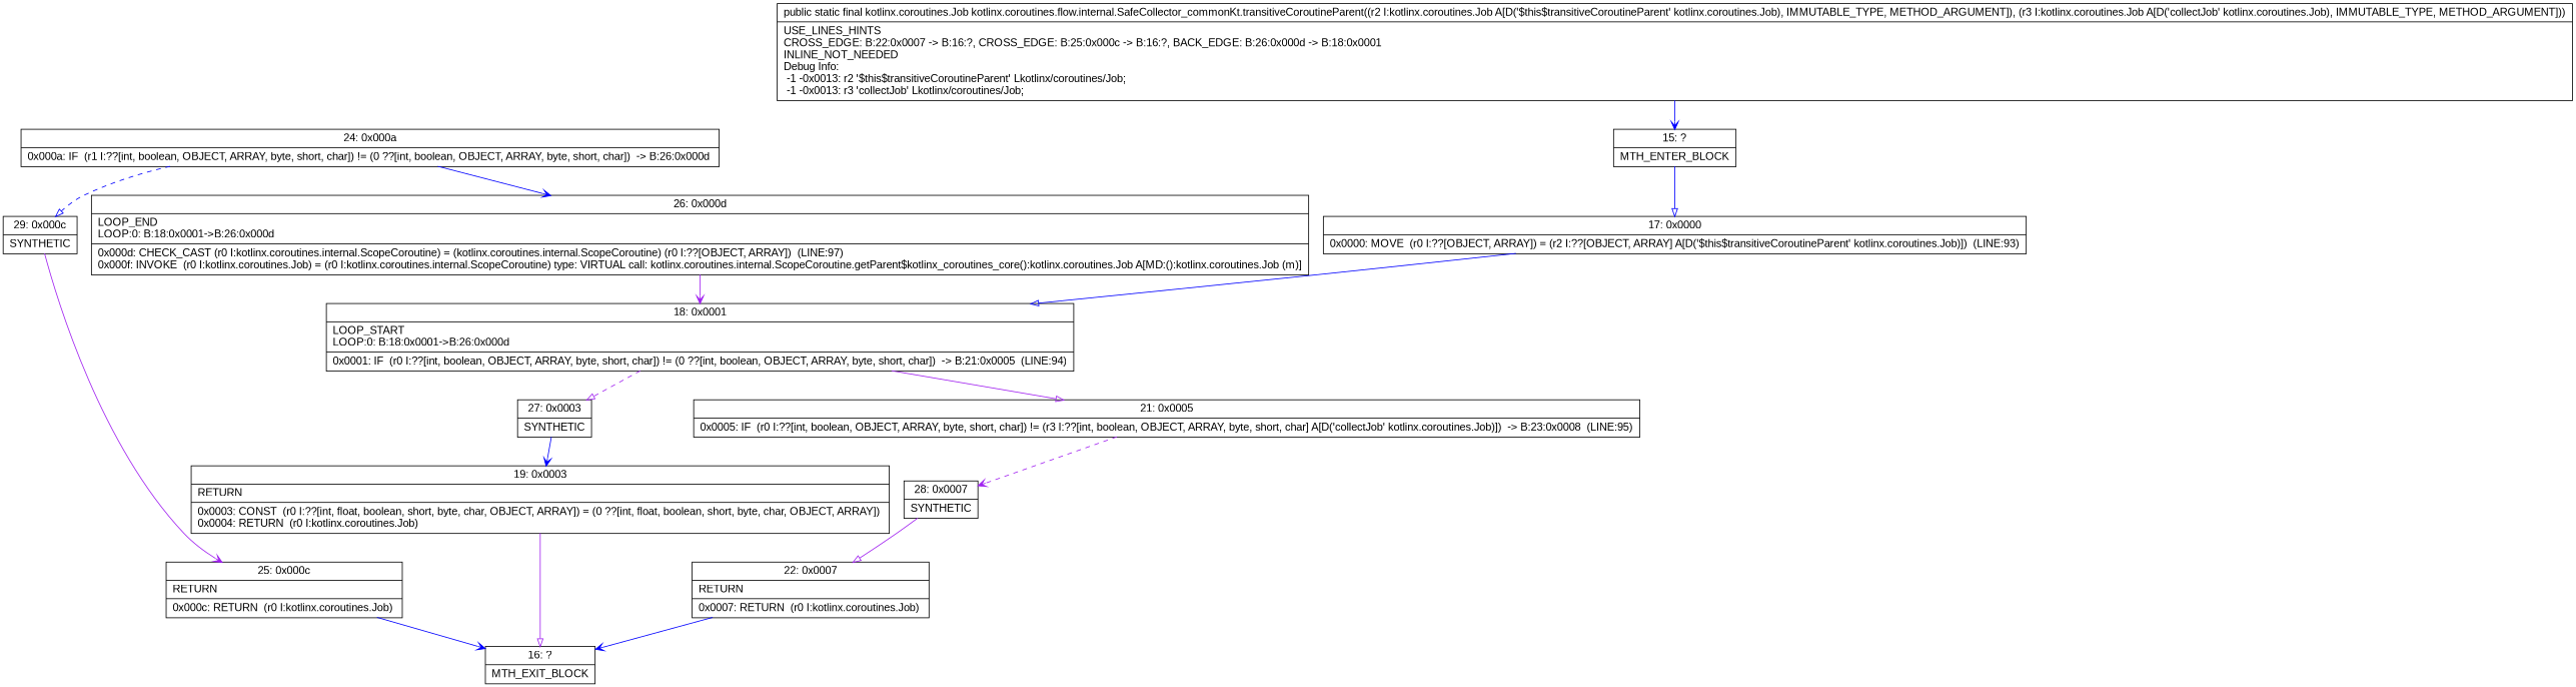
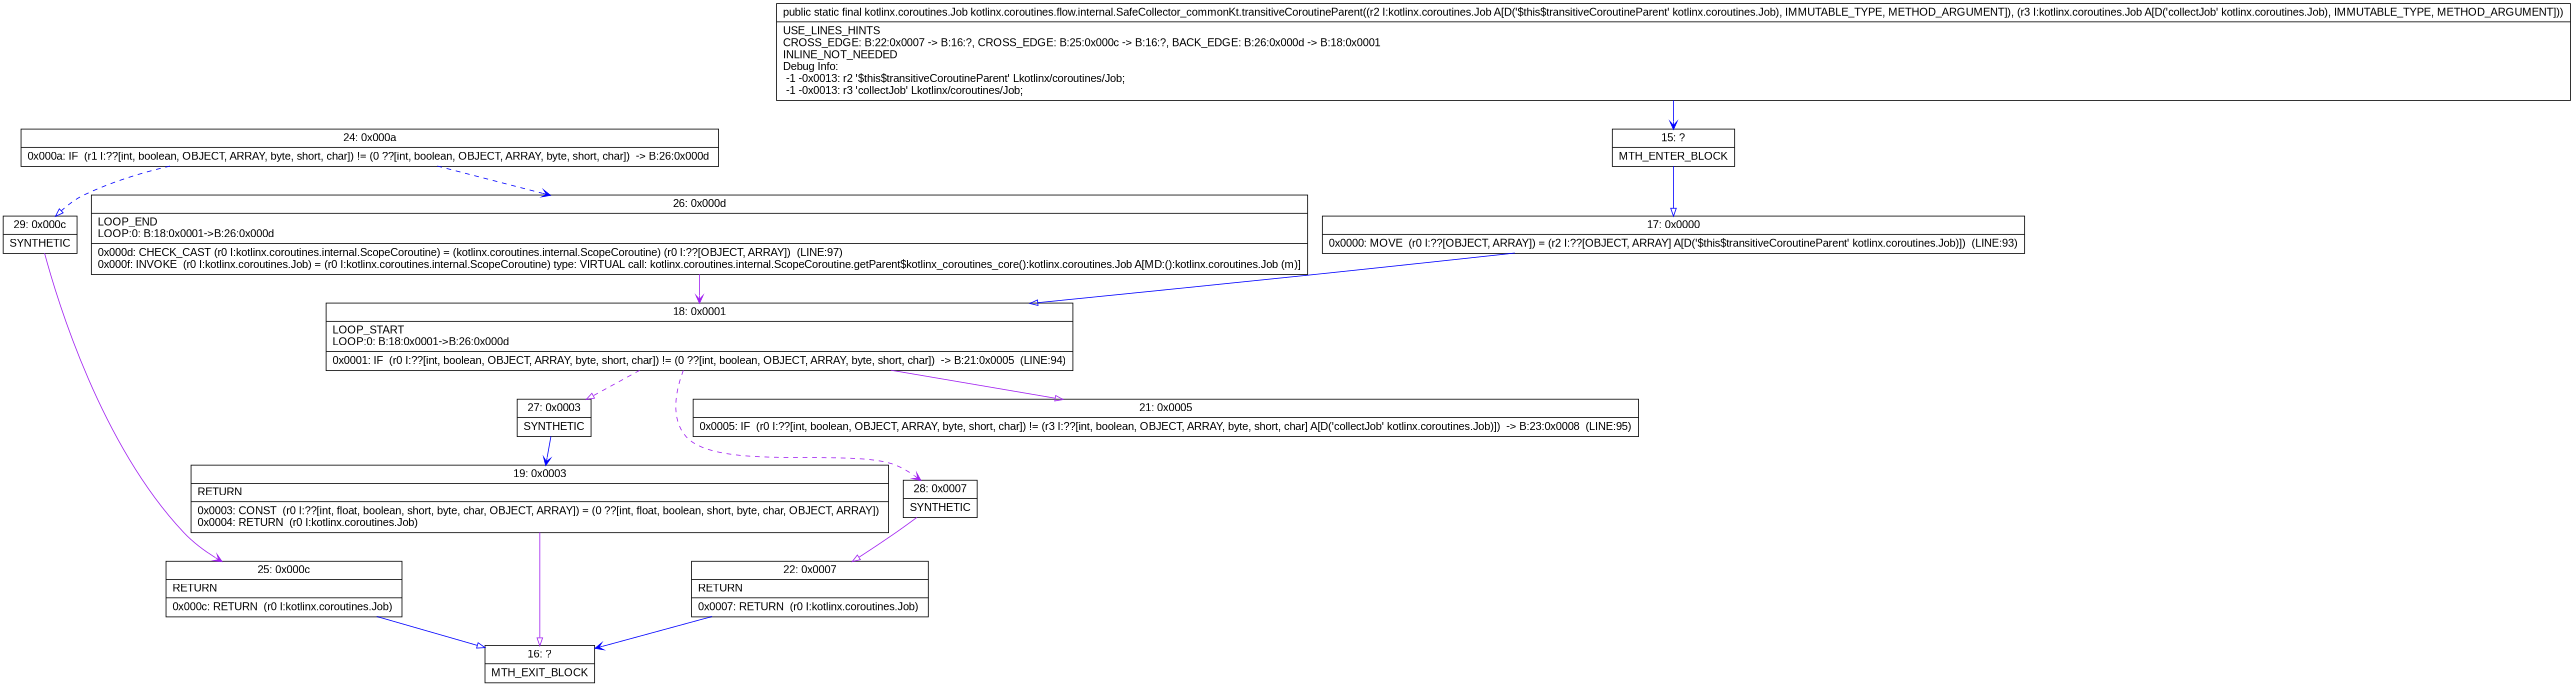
  digraph {
    fontname="Liberation Sans"
    node [fontname="Liberation Sans" shape=record]
    edge [arrowhead=vee color=blue fontname="Liberation Sans"]
    n1 [label="{15\:\ ?|MTH_ENTER_BLOCK\l}"]
    n2 [label="{17\:\ 0x0000|0x0000: MOVE  (r0 I:??[OBJECT, ARRAY]) = (r2 I:??[OBJECT, ARRAY] A[D('$this$transitiveCoroutineParent' kotlinx.coroutines.Job)])  (LINE:93)\l}"]
    n3 [label="{18\:\ 0x0001|LOOP_START\lLOOP:0: B:18:0x0001\-\>B:26:0x000d\l|0x0001: IF  (r0 I:??[int, boolean, OBJECT, ARRAY, byte, short, char]) != (0 ??[int, boolean, OBJECT, ARRAY, byte, short, char])  \-\> B:21:0x0005  (LINE:94)\l}"]
    n4 [label="{21\:\ 0x0005|0x0005: IF  (r0 I:??[int, boolean, OBJECT, ARRAY, byte, short, char]) != (r3 I:??[int, boolean, OBJECT, ARRAY, byte, short, char] A[D('collectJob' kotlinx.coroutines.Job)])  \-\> B:23:0x0008  (LINE:95)\l}"]
    n5 [label="{27\:\ 0x0003|SYNTHETIC\l}"]
    n6 [label="{28\:\ 0x0007|SYNTHETIC\l}"]
    n7 [label="{19\:\ 0x0003|RETURN\l|0x0003: CONST  (r0 I:??[int, float, boolean, short, byte, char, OBJECT, ARRAY]) = (0 ??[int, float, boolean, short, byte, char, OBJECT, ARRAY]) \l0x0004: RETURN  (r0 I:kotlinx.coroutines.Job) \l}"]
    n8 [label="{22\:\ 0x0007|RETURN\l|0x0007: RETURN  (r0 I:kotlinx.coroutines.Job) \l}"]
    n9 [label="{24\:\ 0x000a|0x000a: IF  (r1 I:??[int, boolean, OBJECT, ARRAY, byte, short, char]) != (0 ??[int, boolean, OBJECT, ARRAY, byte, short, char])  \-\> B:26:0x000d \l}"]
    n10 [label="{26\:\ 0x000d|LOOP_END\lLOOP:0: B:18:0x0001\-\>B:26:0x000d\l|0x000d: CHECK_CAST (r0 I:kotlinx.coroutines.internal.ScopeCoroutine) = (kotlinx.coroutines.internal.ScopeCoroutine) (r0 I:??[OBJECT, ARRAY])  (LINE:97)\l0x000f: INVOKE  (r0 I:kotlinx.coroutines.Job) = (r0 I:kotlinx.coroutines.internal.ScopeCoroutine) type: VIRTUAL call: kotlinx.coroutines.internal.ScopeCoroutine.getParent$kotlinx_coroutines_core():kotlinx.coroutines.Job A[MD:():kotlinx.coroutines.Job (m)]\l}"]
    n11 [label="{29\:\ 0x000c|SYNTHETIC\l}"]
    n12 [label="{25\:\ 0x000c|RETURN\l|0x000c: RETURN  (r0 I:kotlinx.coroutines.Job) \l}"]
    n13 [label="{16\:\ ?|MTH_EXIT_BLOCK\l}"]
    n14 [label="{public static final kotlinx.coroutines.Job kotlinx.coroutines.flow.internal.SafeCollector_commonKt.transitiveCoroutineParent((r2 I:kotlinx.coroutines.Job A[D('$this$transitiveCoroutineParent' kotlinx.coroutines.Job), IMMUTABLE_TYPE, METHOD_ARGUMENT]), (r3 I:kotlinx.coroutines.Job A[D('collectJob' kotlinx.coroutines.Job), IMMUTABLE_TYPE, METHOD_ARGUMENT]))  | USE_LINES_HINTS\lCROSS_EDGE: B:22:0x0007 \-\> B:16:?, CROSS_EDGE: B:25:0x000c \-\> B:16:?, BACK_EDGE: B:26:0x000d \-\> B:18:0x0001\lINLINE_NOT_NEEDED\lDebug Info:\l  \-1 \-0x0013: r2 '$this$transitiveCoroutineParent' Lkotlinx\/coroutines\/Job;\l  \-1 \-0x0013: r3 'collectJob' Lkotlinx\/coroutines\/Job;\l}"]
    n1 -> n2 [arrowhead=onormal]
    n2 -> n3 [arrowhead=onormal]
    n3 -> n4 [arrowhead=onormal color=purple]
    n3 -> n5 [arrowhead=onormal color=purple style=dashed]
-   n4 -> n6 [color=purple style=dashed]
+   n3 -> n6 [color=purple style=dashed]
    n5 -> n7
    n6 -> n8 [arrowhead=onormal color=purple]
    n7 -> n13 [arrowhead=onormal color=purple]
    n8 -> n13
-   n9 -> n10
+   n9 -> n10 [style=dashed]
    n9 -> n11 [arrowhead=onormal style=dashed]
    n10 -> n3 [color=purple]
    n11 -> n12 [color=purple]
-   n12 -> n13
+   n12 -> n13 [arrowhead=onormal]
    n14 -> n1
  }
